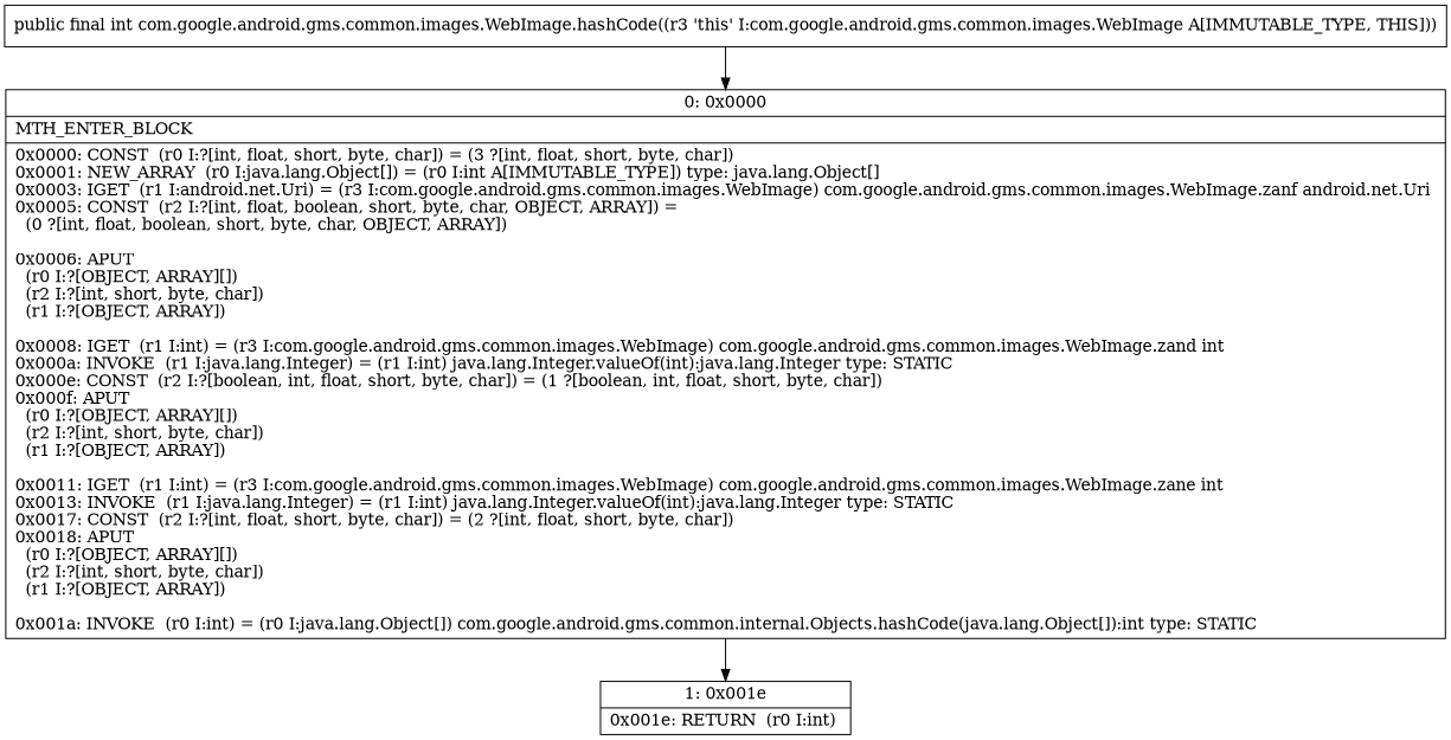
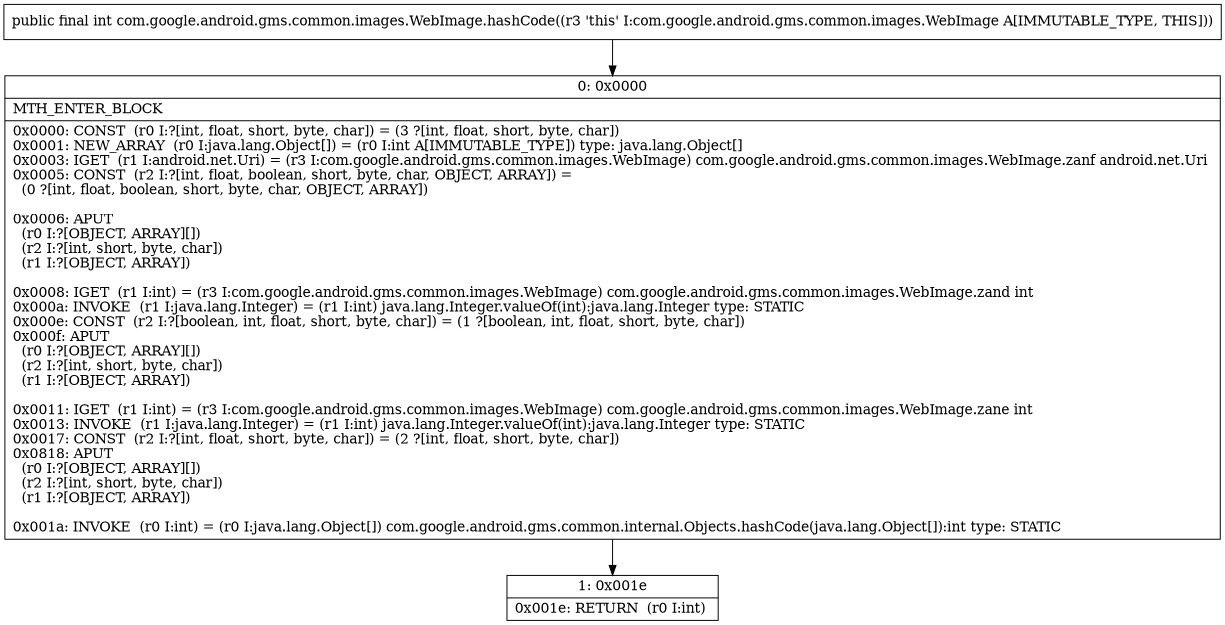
  digraph {
    node [shape=record]
-   n1 [label="{0\:\ 0x0000|MTH_ENTER_BLOCK\l|0x0000: CONST  (r0 I:?[int, float, short, byte, char]) = (3 ?[int, float, short, byte, char]) \l0x0001: NEW_ARRAY  (r0 I:java.lang.Object[]) = (r0 I:int A[IMMUTABLE_TYPE]) type: java.lang.Object[] \l0x0003: IGET  (r1 I:android.net.Uri) = (r3 I:com.google.android.gms.common.images.WebImage) com.google.android.gms.common.images.WebImage.zanf android.net.Uri \l0x0005: CONST  (r2 I:?[int, float, boolean, short, byte, char, OBJECT, ARRAY]) = \l  (0 ?[int, float, boolean, short, byte, char, OBJECT, ARRAY])\l \l0x0006: APUT  \l  (r0 I:?[OBJECT, ARRAY][])\l  (r2 I:?[int, short, byte, char])\l  (r1 I:?[OBJECT, ARRAY])\l \l0x0008: IGET  (r1 I:int) = (r3 I:com.google.android.gms.common.images.WebImage) com.google.android.gms.common.images.WebImage.zand int \l0x000a: INVOKE  (r1 I:java.lang.Integer) = (r1 I:int) java.lang.Integer.valueOf(int):java.lang.Integer type: STATIC \l0x000e: CONST  (r2 I:?[boolean, int, float, short, byte, char]) = (1 ?[boolean, int, float, short, byte, char]) \l0x000f: APUT  \l  (r0 I:?[OBJECT, ARRAY][])\l  (r2 I:?[int, short, byte, char])\l  (r1 I:?[OBJECT, ARRAY])\l \l0x0011: IGET  (r1 I:int) = (r3 I:com.google.android.gms.common.images.WebImage) com.google.android.gms.common.images.WebImage.zane int \l0x0013: INVOKE  (r1 I:java.lang.Integer) = (r1 I:int) java.lang.Integer.valueOf(int):java.lang.Integer type: STATIC \l0x0017: CONST  (r2 I:?[int, float, short, byte, char]) = (2 ?[int, float, short, byte, char]) \l0x0018: APUT  \l  (r0 I:?[OBJECT, ARRAY][])\l  (r2 I:?[int, short, byte, char])\l  (r1 I:?[OBJECT, ARRAY])\l \l0x001a: INVOKE  (r0 I:int) = (r0 I:java.lang.Object[]) com.google.android.gms.common.internal.Objects.hashCode(java.lang.Object[]):int type: STATIC \l}"]
+   n1 [label="{0\:\ 0x0000|MTH_ENTER_BLOCK\l|0x0000: CONST  (r0 I:?[int, float, short, byte, char]) = (3 ?[int, float, short, byte, char]) \l0x0001: NEW_ARRAY  (r0 I:java.lang.Object[]) = (r0 I:int A[IMMUTABLE_TYPE]) type: java.lang.Object[] \l0x0003: IGET  (r1 I:android.net.Uri) = (r3 I:com.google.android.gms.common.images.WebImage) com.google.android.gms.common.images.WebImage.zanf android.net.Uri \l0x0005: CONST  (r2 I:?[int, float, boolean, short, byte, char, OBJECT, ARRAY]) = \l  (0 ?[int, float, boolean, short, byte, char, OBJECT, ARRAY])\l \l0x0006: APUT  \l  (r0 I:?[OBJECT, ARRAY][])\l  (r2 I:?[int, short, byte, char])\l  (r1 I:?[OBJECT, ARRAY])\l \l0x0008: IGET  (r1 I:int) = (r3 I:com.google.android.gms.common.images.WebImage) com.google.android.gms.common.images.WebImage.zand int \l0x000a: INVOKE  (r1 I:java.lang.Integer) = (r1 I:int) java.lang.Integer.valueOf(int):java.lang.Integer type: STATIC \l0x000e: CONST  (r2 I:?[boolean, int, float, short, byte, char]) = (1 ?[boolean, int, float, short, byte, char]) \l0x000f: APUT  \l  (r0 I:?[OBJECT, ARRAY][])\l  (r2 I:?[int, short, byte, char])\l  (r1 I:?[OBJECT, ARRAY])\l \l0x0011: IGET  (r1 I:int) = (r3 I:com.google.android.gms.common.images.WebImage) com.google.android.gms.common.images.WebImage.zane int \l0x0013: INVOKE  (r1 I:java.lang.Integer) = (r1 I:int) java.lang.Integer.valueOf(int):java.lang.Integer type: STATIC \l0x0017: CONST  (r2 I:?[int, float, short, byte, char]) = (2 ?[int, float, short, byte, char]) \l0x0818: APUT  \l  (r0 I:?[OBJECT, ARRAY][])\l  (r2 I:?[int, short, byte, char])\l  (r1 I:?[OBJECT, ARRAY])\l \l0x001a: INVOKE  (r0 I:int) = (r0 I:java.lang.Object[]) com.google.android.gms.common.internal.Objects.hashCode(java.lang.Object[]):int type: STATIC \l}"]
    n2 [label="{1\:\ 0x001e|0x001e: RETURN  (r0 I:int) \l}"]
    n3 [label="{public final int com.google.android.gms.common.images.WebImage.hashCode((r3 'this' I:com.google.android.gms.common.images.WebImage A[IMMUTABLE_TYPE, THIS])) }"]
    n1 -> n2
    n3 -> n1
  }
